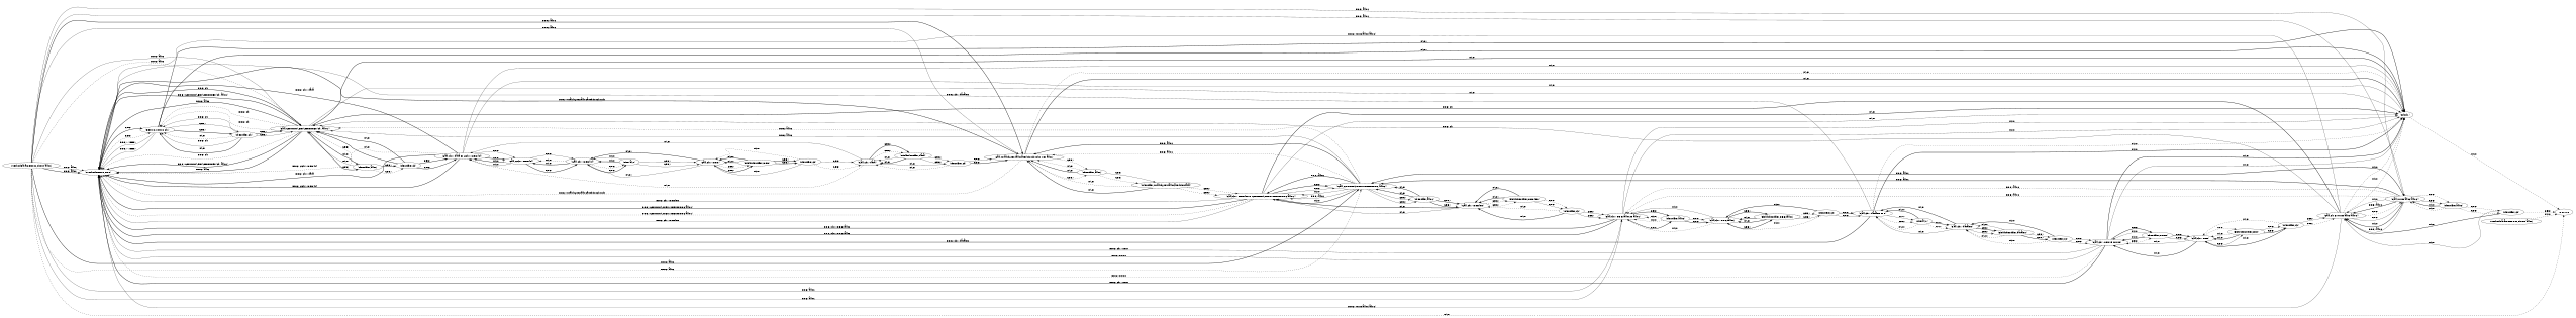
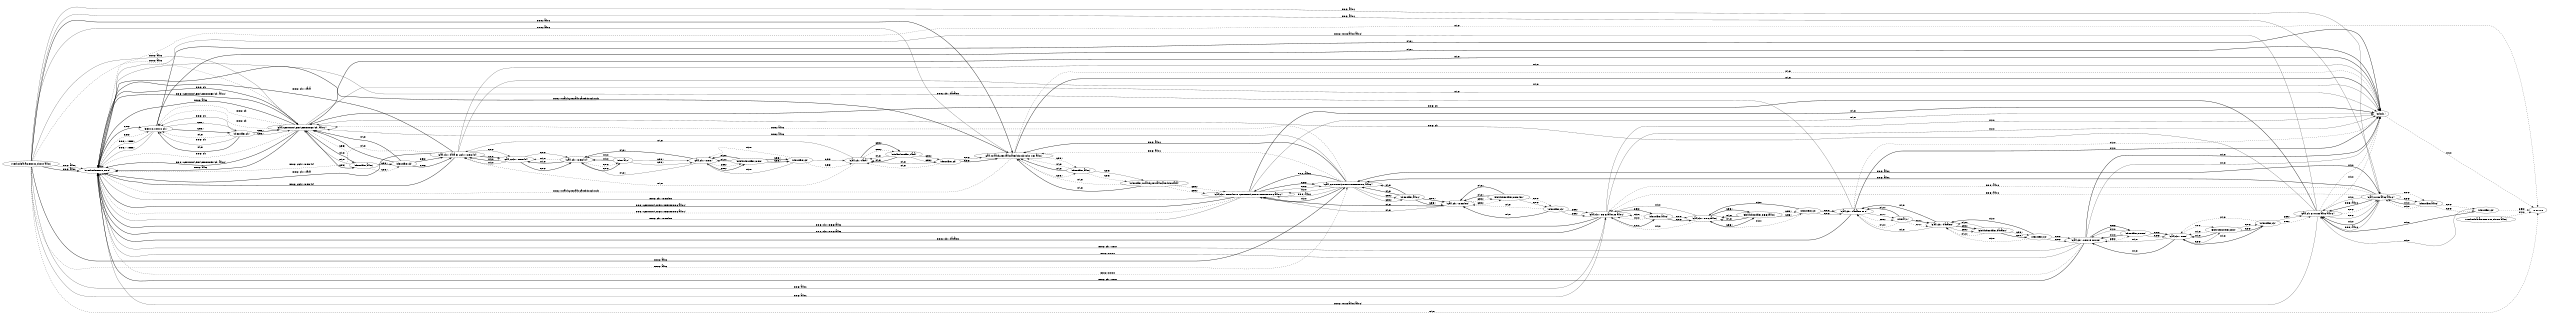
  digraph {
    rankdir=LR
    edge [style=bold]
    n1 [label="(MethodReturn,RET)"]
    n2 [label="(Return,return ch;)"]
    1000100
    n4 [label="(Block,)"]
    n5 [label="(Identifier,ch)"]
    n6 [label="(MethodParameterIn,size_t alloc)"]
    n7 [label="(Call,CHUNK_SIZE_WITH_ALLOC(alloc))"]
    n8 [label="(Call,total_bytes_allocated_in_chunks += alloc)"]
    n9 [label="(Call,CHUNK_SET_SENTINEL(ch, alloc))"]
    n10 [label="(Call,tor_malloc(alloc))"]
    n11 [label="(Call,ch->DBG_alloc = alloc)"]
    n12 [label="(Call,ch->memlen = CHUNK_SIZE_WITH_ALLOC(alloc))"]
    n13 [label="(Identifier,alloc)"]
    n14 [label="(Identifier,alloc)"]
    n15 [label="(Identifier,alloc)"]
    n16 [label="(Identifier,alloc)"]
    n17 [label="(Call,ch = tor_malloc(alloc))"]
    n18 [label="(Identifier,alloc)"]
    n19 [label="(MethodParameterOut,size_t alloc)"]
    n20 [label="(Call,ch->memlen)"]
    n21 [label="(FieldIdentifier,memlen)"]
    n22 [label="(Identifier,ch)"]
    n23 [label="(Identifier,total_bytes_allocated_in_data)"]
    n24 [label="(Call,&ch->mem[0])"]
    n25 [label="(Call,ch->mem[0])"]
    n26 [label="(Call,ch->data = &ch->mem[0])"]
    n27 [label="(Literal,0)"]
    n28 [label="(Call,ch->mem)"]
    n29 [label="(FieldIdentifier,mem)"]
    n30 [label="(Identifier,ch)"]
    n31 [label="(Call,ch->data)"]
    n32 [label="(FieldIdentifier,data)"]
    n33 [label="(Identifier,ch)"]
    n34 [label="(Identifier,ch)"]
    n35 [label="(Identifier,ch)"]
    n36 [label="(Identifier,NULL)"]
    n37 [label="(Call,ch->next = NULL)"]
    n38 [label="(Call,ch->next)"]
    n39 [label="(FieldIdentifier,next)"]
    n40 [label="(Identifier,ch)"]
    n41 [label="(Literal,0)"]
    n42 [label="(Call,ch->datalen = 0)"]
    n43 [label="(Call,ch->datalen)"]
    n44 [label="(FieldIdentifier,datalen)"]
    n45 [label="(Identifier,ch)"]
    n46 [label="(Call,ch->DBG_alloc)"]
    n47 [label="(FieldIdentifier,DBG_alloc)"]
    n48 [label="(Identifier,ch)"]
    n1 -> n2 [label="CFG: "]
    n1 -> n2 [label="CFG: " style=dashed]
+   n1 -> 1000100 [label="AST: " style=dashed]
    n2 -> n1 [label="DDG: <RET>" style=solid]
    n2 -> n1 [label="DDG: <RET>" style=solid]
    n2 -> n4 [label="AST: "]
    n2 -> n4 [label="AST: "]
    n2 -> n5 [label="CFG: " style=solid]
    n2 -> n5 [label="CFG: "]
    n4 -> 1000100 [label="AST: " style=dashed]
    n5 -> n2 [label="AST: " style=dashed]
    n5 -> n2 [label="DDG: ch" style=solid]
    n5 -> n2 [label="AST: "]
    n5 -> n2 [label="DDG: ch" style=solid]
    n5 -> n9 [label="CFG: " style=solid]
    n5 -> n9 [label="CFG: "]
    n6 -> n1 [label="DDG: alloc"]
    n6 -> n1 [label="DDG: alloc" style=solid]
    n6 -> 1000100 [label="AST: " style=dashed]
    n6 -> n7 [label="DDG: alloc" style=dashed]
    n6 -> n7 [label="DDG: alloc"]
    n6 -> n8 [label="DDG: alloc"]
    n6 -> n8 [label="DDG: alloc" style=solid]
    n6 -> n9 [label="DDG: alloc" style=dashed]
    n6 -> n9 [label="DDG: alloc" style=solid]
    n6 -> n10 [label="DDG: alloc" style=solid]
    n6 -> n10 [label="DDG: alloc" style=solid]
    n6 -> n11 [label="DDG: alloc" style=solid]
    n6 -> n11 [label="DDG: alloc" style=solid]
    n7 -> n8 [label="DDG: alloc"]
    n7 -> n8 [label="DDG: alloc" style=dashed]
    n7 -> n9 [label="DDG: alloc" style=dashed]
    n7 -> n9 [label="DDG: alloc" style=solid]
    n7 -> n12 [label="AST: " style=solid]
    n7 -> n12 [label="DDG: alloc" style=solid]
    n7 -> n12 [label="AST: "]
    n7 -> n12 [label="DDG: alloc"]
    n7 -> n13 [label="CFG: " style=solid]
    n7 -> n13 [label="CFG: " style=solid]
    n8 -> n1 [label="DDG: total_bytes_allocated_in_chunks"]
    n8 -> n1 [label="DDG: total_bytes_allocated_in_chunks" style=dashed]
    n8 -> n4 [label="AST: " style=dashed]
    n8 -> n4 [label="AST: "]
    n8 -> n14 [label="CFG: " style=dashed]
    n8 -> n14 [label="CFG: " style=dashed]
    n9 -> n1 [label="DDG: CHUNK_SET_SENTINEL(ch, alloc)"]
    n9 -> n1 [label="DDG: alloc"]
    n9 -> n1 [label="DDG: ch" style=dashed]
    n9 -> n1 [label="DDG: CHUNK_SET_SENTINEL(ch, alloc)"]
    n9 -> n1 [label="DDG: alloc"]
    n9 -> n1 [label="DDG: ch"]
    n9 -> n2 [label="DDG: ch" style=dashed]
    n9 -> n2 [label="DDG: ch" style=dashed]
    n9 -> n4 [label="AST: "]
    n9 -> n4 [label="AST: " style=solid]
    n9 -> n15 [label="CFG: "]
    n9 -> n15 [label="CFG: " style=dashed]
    n10 -> n7 [label="DDG: alloc"]
    n10 -> n7 [label="DDG: alloc"]
    n10 -> n11 [label="DDG: alloc" style=dashed]
    n10 -> n11 [label="DDG: alloc" style=dashed]
    n10 -> n16 [label="CFG: " style=dashed]
    n10 -> n16 [label="CFG: " style=solid]
    n10 -> n17 [label="AST: "]
    n10 -> n17 [label="DDG: alloc" style=solid]
    n10 -> n17 [label="AST: " style=solid]
    n10 -> n17 [label="DDG: alloc"]
    n11 -> n1 [label="DDG: ch->DBG_alloc"]
    n11 -> n1 [label="DDG: ch->DBG_alloc"]
    n11 -> n4 [label="AST: " style=solid]
    n11 -> n4 [label="AST: " style=solid]
    n11 -> n18 [label="CFG: "]
    n11 -> n18 [label="CFG: "]
    n12 -> n1 [label="DDG: CHUNK_SIZE_WITH_ALLOC(alloc)"]
    n12 -> n1 [label="DDG: ch->memlen" style=solid]
    n12 -> n1 [label="DDG: CHUNK_SIZE_WITH_ALLOC(alloc)" style=dashed]
    n12 -> n1 [label="DDG: ch->memlen" style=solid]
    n12 -> n4 [label="AST: "]
    n12 -> n4 [label="AST: " style=solid]
    n12 -> n7 [label="CFG: " style=solid]
    n12 -> n7 [label="CFG: "]
    n13 -> n7 [label="AST: "]
    n13 -> n7 [label="AST: "]
    n13 -> n20 [label="CFG: "]
    n13 -> n20 [label="CFG: "]
    n14 -> n8 [label="AST: " style=dashed]
    n14 -> n8 [label="AST: "]
    n14 -> n23 [label="CFG: " style=dashed]
    n14 -> n23 [label="CFG: " style=solid]
    n15 -> n9 [label="AST: "]
    n15 -> n9 [label="AST: " style=solid]
    n15 -> n34 [label="CFG: " style=dashed]
    n15 -> n34 [label="CFG: "]
    n16 -> n10 [label="AST: "]
    n16 -> n10 [label="AST: " style=dashed]
    n16 -> n35 [label="CFG: " style=dashed]
    n16 -> n35 [label="CFG: " style=dashed]
    n17 -> n1 [label="DDG: tor_malloc(alloc)" style=solid]
    n17 -> n1 [label="DDG: tor_malloc(alloc)" style=solid]
    n17 -> n4 [label="AST: " style=dashed]
    n17 -> n4 [label="AST: " style=dashed]
    n17 -> n9 [label="DDG: ch"]
    n17 -> n9 [label="DDG: ch" style=solid]
    n17 -> n10 [label="CFG: " style=solid]
    n17 -> n10 [label="CFG: " style=dashed]
    n18 -> n11 [label="AST: " style=dashed]
    n18 -> n11 [label="AST: " style=dashed]
    n18 -> n46 [label="CFG: "]
    n18 -> n46 [label="CFG: " style=solid]
    n19 -> 1000100 [label="AST: " style=dashed]
    n20 -> n12 [label="AST: "]
    n20 -> n12 [label="AST: " style=solid]
    n20 -> n21 [label="CFG: " style=dashed]
    n20 -> n21 [label="CFG: " style=dashed]
    n21 -> n20 [label="AST: "]
    n21 -> n20 [label="AST: "]
    n21 -> n22 [label="CFG: " style=solid]
    n21 -> n22 [label="CFG: " style=dashed]
    n22 -> n11 [label="CFG: " style=solid]
    n22 -> n11 [label="CFG: " style=solid]
    n22 -> n20 [label="AST: "]
    n22 -> n20 [label="AST: " style=dashed]
    n23 -> n8 [label="AST: "]
    n23 -> n8 [label="AST: " style=dashed]
    n23 -> n12 [label="CFG: " style=dashed]
    n23 -> n12 [label="CFG: " style=dashed]
    n24 -> n25 [label="CFG: "]
    n24 -> n25 [label="CFG: " style=solid]
    n24 -> n26 [label="AST: "]
    n24 -> n26 [label="AST: " style=solid]
    n25 -> n24 [label="AST: " style=dashed]
    n25 -> n24 [label="AST: "]
    n25 -> n27 [label="CFG: " style=dashed]
    n25 -> n27 [label="CFG: "]
    n26 -> n1 [label="DDG: ch->data"]
    n26 -> n1 [label="DDG: &ch->mem[0]" style=dashed]
    n26 -> n1 [label="DDG: ch->data"]
    n26 -> n1 [label="DDG: &ch->mem[0]"]
    n26 -> n4 [label="AST: " style=solid]
    n26 -> n4 [label="AST: " style=solid]
    n26 -> n24 [label="CFG: " style=solid]
    n26 -> n24 [label="CFG: "]
    n27 -> n25 [label="AST: " style=solid]
    n27 -> n25 [label="AST: "]
    n27 -> n28 [label="CFG: " style=solid]
    n27 -> n28 [label="CFG: " style=solid]
    n28 -> n25 [label="AST: "]
    n28 -> n25 [label="AST: " style=solid]
    n28 -> n29 [label="CFG: " style=dashed]
    n28 -> n29 [label="CFG: "]
    n29 -> n28 [label="AST: "]
    n29 -> n28 [label="AST: "]
    n29 -> n30 [label="CFG: "]
    n29 -> n30 [label="CFG: "]
    n30 -> n28 [label="AST: " style=dashed]
    n30 -> n28 [label="AST: " style=solid]
    n30 -> n31 [label="CFG: " style=dashed]
    n30 -> n31 [label="CFG: " style=solid]
    n31 -> n26 [label="AST: " style=dashed]
    n31 -> n26 [label="AST: " style=solid]
    n31 -> n32 [label="CFG: "]
    n31 -> n32 [label="CFG: " style=dashed]
    n32 -> n31 [label="AST: " style=solid]
    n32 -> n31 [label="AST: "]
    n32 -> n33 [label="CFG: " style=solid]
    n32 -> n33 [label="CFG: " style=solid]
    n33 -> n8 [label="CFG: "]
    n33 -> n8 [label="CFG: " style=solid]
    n33 -> n31 [label="AST: " style=solid]
    n33 -> n31 [label="AST: " style=dashed]
    n34 -> n9 [label="AST: "]
    n34 -> n9 [label="AST: "]
    n34 -> n26 [label="CFG: "]
    n34 -> n26 [label="CFG: "]
    n35 -> 1000100 [label="CFG: " style=dashed]
    n35 -> n17 [label="AST: " style=solid]
    n35 -> n17 [label="AST: "]
    n36 -> n37 [label="AST: " style=solid]
    n36 -> n37 [label="AST: "]
    n36 -> n38 [label="CFG: "]
    n36 -> n38 [label="CFG: " style=solid]
    n37 -> n1 [label="DDG: NULL" style=solid]
    n37 -> n1 [label="DDG: ch->next" style=solid]
    n37 -> n1 [label="DDG: NULL" style=dashed]
    n37 -> n1 [label="DDG: ch->next"]
    n37 -> n4 [label="AST: "]
    n37 -> n4 [label="AST: " style=solid]
    n37 -> n36 [label="CFG: " style=dashed]
    n37 -> n36 [label="CFG: "]
    n38 -> n37 [label="AST: "]
    n38 -> n37 [label="AST: " style=solid]
    n38 -> n39 [label="CFG: " style=solid]
    n38 -> n39 [label="CFG: " style=dashed]
    n39 -> n38 [label="AST: " style=dashed]
    n39 -> n38 [label="AST: "]
    n39 -> n40 [label="CFG: " style=solid]
    n39 -> n40 [label="CFG: "]
    n40 -> n17 [label="CFG: " style=solid]
    n40 -> n17 [label="CFG: " style=dashed]
    n40 -> n38 [label="AST: "]
    n40 -> n38 [label="AST: " style=dashed]
    n41 -> n42 [label="AST: " style=dashed]
    n41 -> n42 [label="AST: "]
    n41 -> n43 [label="CFG: "]
    n41 -> n43 [label="CFG: " style=dashed]
    n42 -> n1 [label="DDG: ch->datalen"]
    n42 -> n1 [label="DDG: ch->datalen" style=solid]
    n42 -> n4 [label="AST: " style=dashed]
    n42 -> n4 [label="AST: "]
    n42 -> n41 [label="CFG: " style=solid]
    n42 -> n41 [label="CFG: " style=dashed]
    n43 -> n42 [label="AST: "]
    n43 -> n42 [label="AST: " style=solid]
    n43 -> n44 [label="CFG: "]
    n43 -> n44 [label="CFG: " style=solid]
    n44 -> n43 [label="AST: " style=dashed]
    n44 -> n43 [label="AST: " style=solid]
    n44 -> n45 [label="CFG: "]
    n44 -> n45 [label="CFG: " style=solid]
    n45 -> n37 [label="CFG: " style=solid]
    n45 -> n37 [label="CFG: " style=solid]
    n45 -> n43 [label="AST: "]
    n45 -> n43 [label="AST: " style=dashed]
    n46 -> n11 [label="AST: " style=dashed]
    n46 -> n11 [label="AST: " style=solid]
    n46 -> n47 [label="CFG: "]
    n46 -> n47 [label="CFG: "]
    n47 -> n46 [label="AST: "]
    n47 -> n46 [label="AST: "]
    n47 -> n48 [label="CFG: " style=dashed]
    n47 -> n48 [label="CFG: " style=solid]
    n48 -> n42 [label="CFG: "]
    n48 -> n42 [label="CFG: " style=solid]
    n48 -> n46 [label="AST: "]
    n48 -> n46 [label="AST: " style=dashed]
  }
